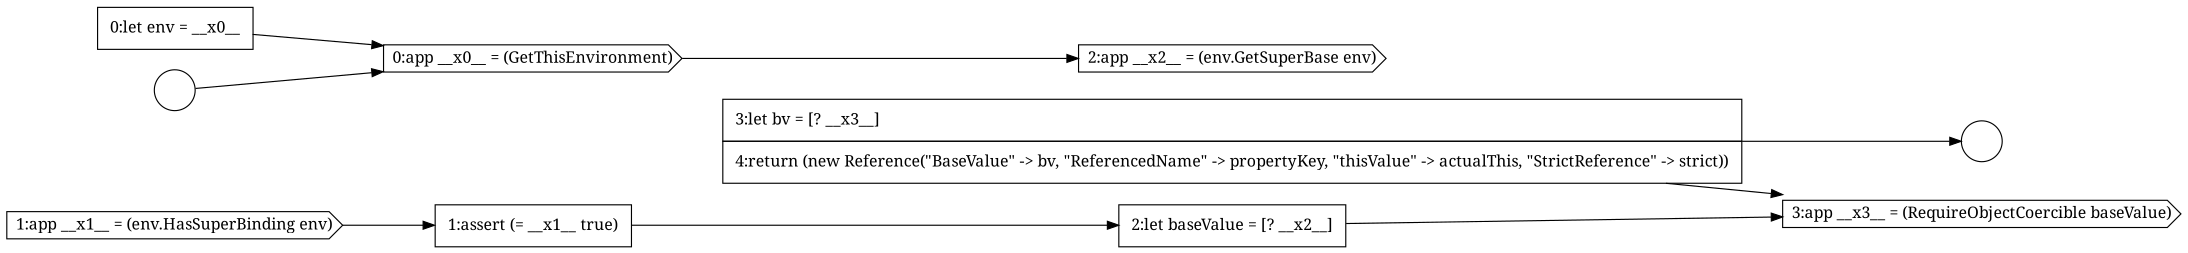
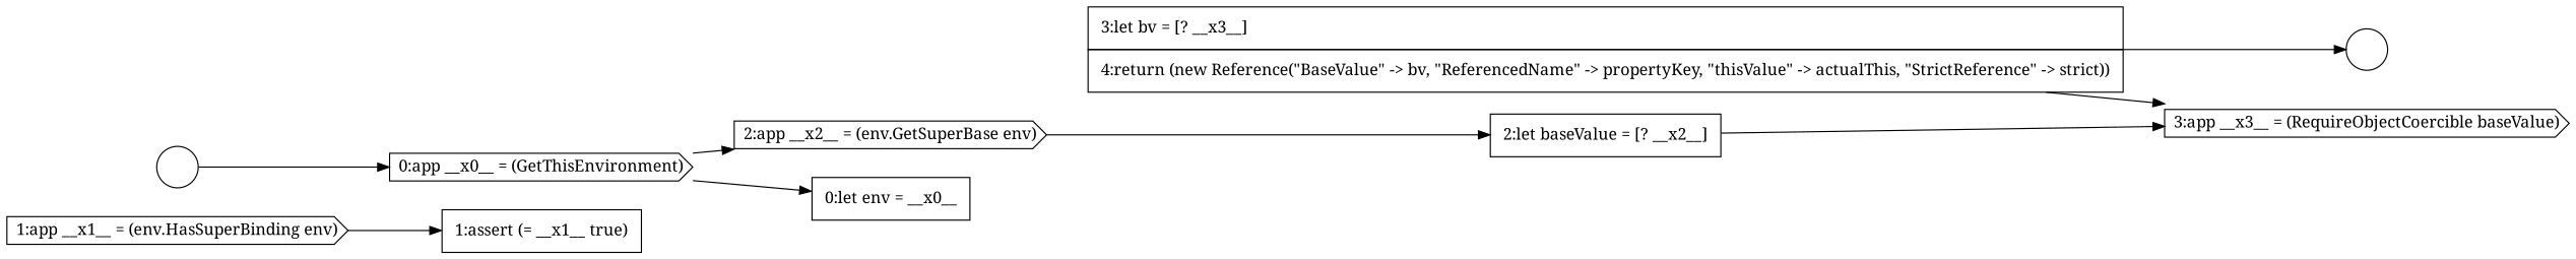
  digraph {
    fontname="Noto Serif"
    rankdir=LR
    node [color=black fillcolor=white fontname="Noto Serif" shape=none style=filled]
    edge [color=black fontname="Noto Serif"]
    n1 [label=<<font color="black">     <table border="0" cellborder="1" cellspacing="0" cellpadding="10">       <tr><td align="left">1:assert (= __x1__ true)</td></tr>     </table>   </font>> margin=0]
    n2 [label=<<font color="black">2:app __x2__ = (env.GetSuperBase env)</font>> shape=cds]
    n3 [label=<<font color="black">     <table border="0" cellborder="1" cellspacing="0" cellpadding="10">       <tr><td align="left">2:let baseValue = [? __x2__]</td></tr>     </table>   </font>> margin=0]
    n4 [label=<<font color="black">     <table border="0" cellborder="1" cellspacing="0" cellpadding="10">       <tr><td align="left">3:let bv = [? __x3__]</td></tr>       <tr><td align="left">4:return (new Reference(&quot;BaseValue&quot; -&gt; bv, &quot;ReferencedName&quot; -&gt; propertyKey, &quot;thisValue&quot; -&gt; actualThis, &quot;StrictReference&quot; -&gt; strict))</td></tr>     </table>   </font>> margin=0]
    n5 [label=" " shape=circle]
    n6 [label=<<font color="black">3:app __x3__ = (RequireObjectCoercible baseValue)</font>> shape=cds]
    n7 [label=<<font color="black">0:app __x0__ = (GetThisEnvironment)</font>> shape=cds]
    n8 [label=<<font color="black">     <table border="0" cellborder="1" cellspacing="0" cellpadding="10">       <tr><td align="left">0:let env = __x0__</td></tr>     </table>   </font>> margin=0]
    n9 [label=<<font color="black">1:app __x1__ = (env.HasSuperBinding env)</font>> shape=cds]
    n10 [label=" " shape=circle]
-   n1 -> n3
+   n2 -> n3
    n3 -> n6
    n4 -> n5
    n4 -> n6
    n7 -> n2
-   n8 -> n7
+   n7 -> n8
    n9 -> n1
    n10 -> n7
  }
